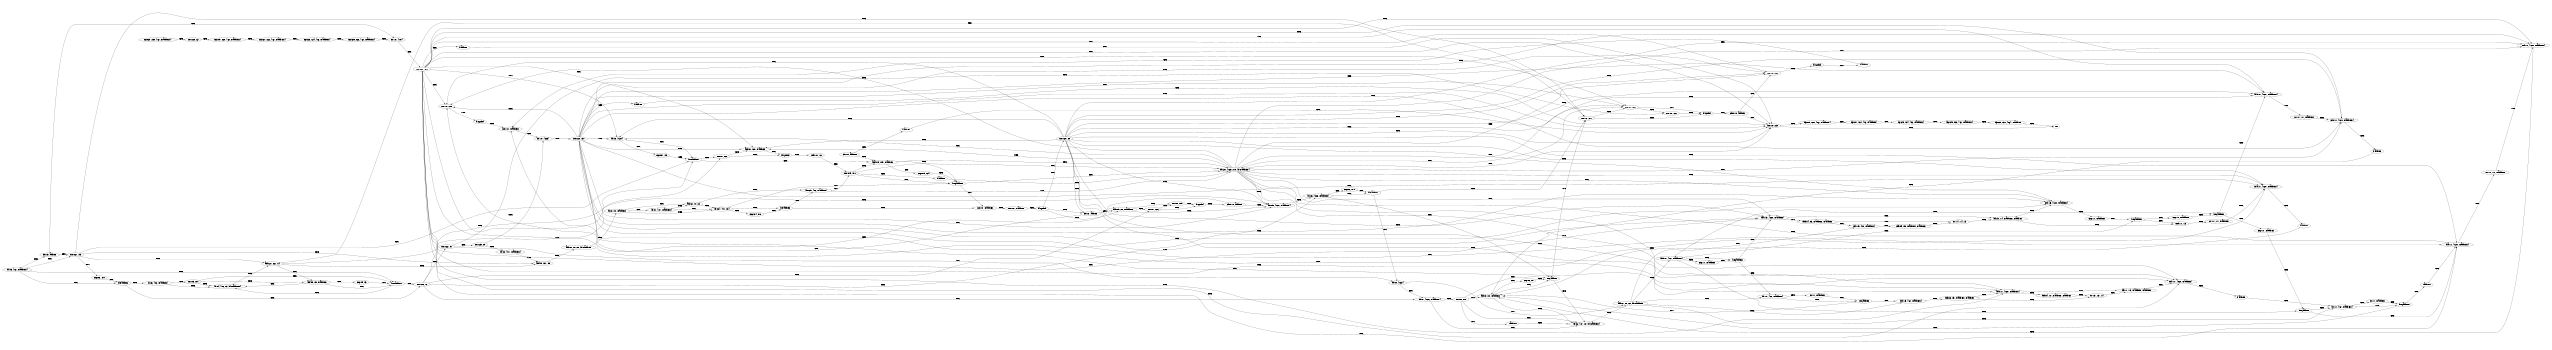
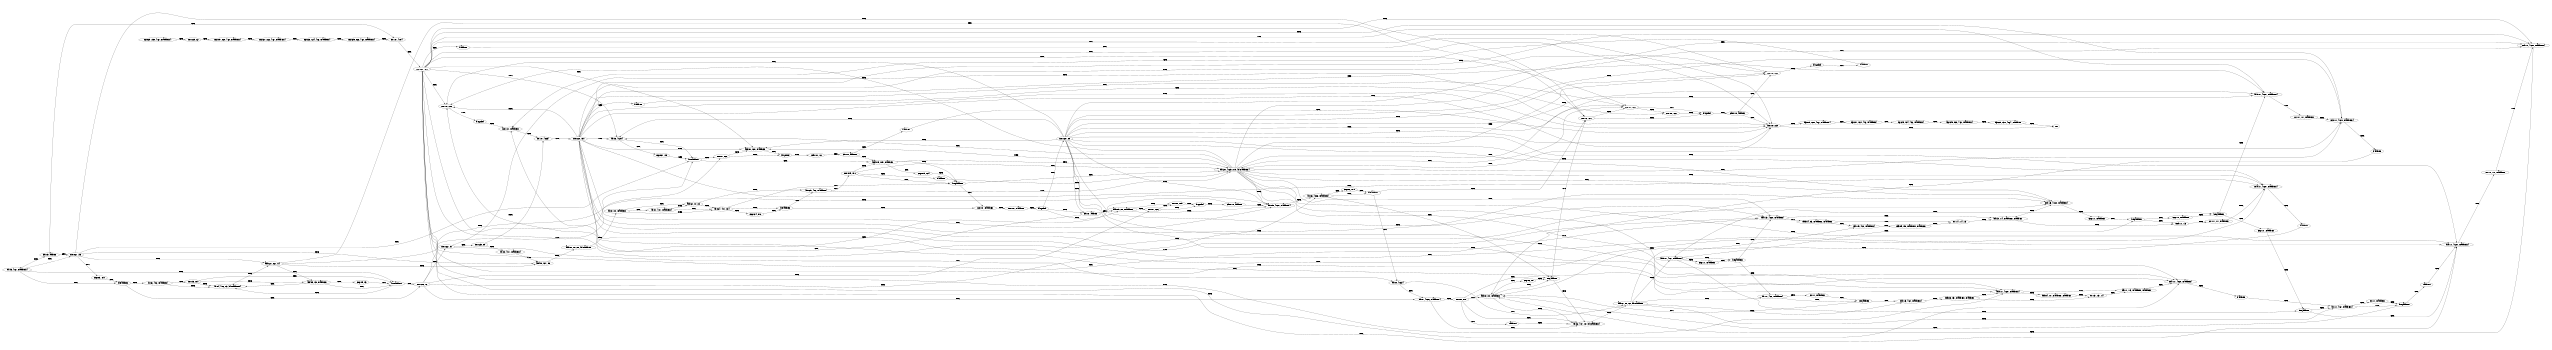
  digraph {
    rankdir=LR
    n1 [label="stp x29 , x30 , [ sp , #- address ]!"]
    n2 [label="mov x29 , sp"]
    n3 [label="stp x19 , x20 , [ sp , # address ]"]
    n4 [label="stp x21 , x22 , [ sp , # address ]"]
    n5 [label="stp x23 , x24 , [ sp , # address ]"]
    n6 [label="stp x25 , x26 , [ sp , # address ]"]
    n7 [label="str wzr , [ x0 ]"]
    n8 [label="ldr x5 , [ x2 , # address ]"]
    n9 [label="cbz x5 , address"]
    n10 [label="mov x21 , x5"]
    n11 [label="b.le address"]
    n12 [label="b.ne address"]
    n13 [label="cmp x5 , # 0"]
    n14 [label="and x0 , x21 , x0"]
    n15 [label="add x21 , x21 , x4"]
    n16 [label="b.ne address"]
    n17 [label="mov x2 , x21"]
    n18 [label="mov x26 , x2"]
    n19 [label="ldr x6 , [ x2 , # address ]"]
    n20 [label="ldr x4 , [ x6 , x3 , lsl # address ]"]
    n21 [label="mov x20 , # 0"]
    n22 [label="b address"]
    n23 [label="mov x0 , x20"]
    n24 [label="mov x0 , x20"]
    n25 [label="str x19 , [ x20 , # address ]"]
    n26 [label="ldr x3 , [ x20 ]"]
    n27 [label="add x0 , x20 , # address"]
    n28 [label="mov x1 , x20"]
    n29 [label="mov x0 , x20"]
    n30 [label="ldrb w3 , [ x20 , # address ]"]
    n31 [label="strb w3 , [ x20 , # address ]"]
    n32 [label="ldrb w1 , [ x20 , # address ]"]
    n33 [label="strb w1 , [ x20 , # address ]"]
    n34 [label="strb w1 , [ x20 , # address ]"]
    n35 [label="ldrb w1 , [ x20 , # address ]"]
    n36 [label="strb w1 , [ x20 , # address ]"]
    n37 [label="ldrb w1 , [ x20 , # address ]"]
    n38 [label="strb w1 , [ x20 , # address ]"]
    n39 [label="add x0 , x0 , x0 , lsl # address"]
    n40 [label="add x3 , x3 , # address"]
    n41 [label="mov x1 , x26"]
    n42 [label="add x19 , x19 , # address"]
    n43 [label="bl symbol"]
    n44 [label="ldp x19 , x20 , [ sp , # address ]"]
    n45 [label=ret]
    n46 [label="bl symbol"]
    n47 [label="ldr x6 , [ x26 , # address ]"]
    n48 [label="cmp x21 , x3"]
    n49 [label="bl symbol"]
    n50 [label="mov x0 , x22"]
    n51 [label="bl symbol"]
    n52 [label="ubfx x4 , x3 , # address , # address"]
    n53 [label="bfi w3 , w4 , # address , # address"]
    n54 [label="cmp w1 , # address"]
    n55 [label="ubfx x4 , x1 , # address , # address"]
    n56 [label="bfi w1 , w3 , # address , # address"]
    n57 [label="b address"]
    n58 [label="b address"]
    n59 [label="orr w1 , w1 , # address"]
    n60 [label="b address"]
    n61 [label="orr w1 , w1 , # address"]
    n62 [label="add x0 , x0 , # address"]
    n63 [label="ldp x21 , x22 , [ sp , # address ]"]
    n64 [label="mov x22 , x1"]
    n65 [label="mov x1 , x26"]
    n66 [label="ldr x7 , [ x26 , # address ]"]
    n67 [label="mov x3 , # 0"]
    n68 [label="mov x23 , x0"]
    n69 [label="ldr x8 , [ x22 ]"]
    n70 [label="mov x0 , x19"]
    n71 [label="bl symbol"]
    n72 [label="cmp x6 , # 0"]
    n73 [label="b.le address"]
    n74 [label="b.eq address"]
    n75 [label="mov x0 , # 0"]
    n76 [label="ldr x2 , [ x7 , x0 , lsl # address ]"]
    n77 [label="ldp x23 , x24 , [ sp , # address ]"]
    n78 [label="ldp x25 , x26 , [ sp , # address ]"]
    n79 [label="ldp x29 , x30 , [ sp ] , # address"]
    n80 [label="ldr x0 , [ x1 , # address ]"]
    n81 [label="str w0 , [ x23 ]"]
    n82 [label="add x2 , x8 , x2 , lsl # address"]
    n83 [label="mov x20 , # 0"]
    n84 [label="lsl x0 , x0 , # address"]
    n85 [label="ldr x1 , [ x1 , # address ]"]
    n86 [label="add x2 , x1 , x0"]
    n87 [label="ldr x24 , [ x1 , x0 ]"]
    n88 [label="ldr x25 , [ x2 , # address ]"]
    n89 [label="cmp x24 , # 0"]
    n90 [label="b.le address"]
    n91 [label="b.eq address"]
    n92 [label="mov x19 , # 0"]
    n93 [label="ldr x20 , [ x25 , x19 , lsl # address ]"]
    n94 [label="mov x1 , # address"]
    n95 [label="mov x0 , # address"]
    n96 [label="bl symbol"]
    n97 [label="b address"]
    n98 [label="cmp x5 , x3"]
    n99 [label="mov x20 , x0"]
    n100 [label="cbz x0 , address"]
    n101 [label="add x19 , x0 , # address"]
    n102 [label="mov w0 , # address"]
    n103 [label="cmp x19 , x24"]
    n104 [label="b address"]
    n105 [label="cbnz w0 , address"]
    n106 [label="uxtb w0 , w0"]
    n107 [label="cbnz w0 , address"]
    n108 [label="ldrb w1 , [ x2 , # address ]"]
    n109 [label="ldr w1 , [ x2 , # address ]"]
    n110 [label="ldrb w3 , [ x2 , # address ]"]
    n111 [label="ldrb w5 , [ x2 , # address ]"]
    n112 [label="ldr w1 , [ x2 , # address ]"]
    n113 [label="cbz w0 , address"]
    n114 [label="b address"]
    n115 [label="b address"]
    n116 [label="b address"]
    n117 [label="cmp x6 , x0"]
    n118 [label="cmp w1 , # address"]
    n119 [label="b.eq address"]
    n120 [label="b.eq address"]
    n121 [label="b.eq address"]
    n122 [label="b.eq address"]
    n123 [label="tst w1 , # address"]
    n124 [label="b.eq address"]
    n125 [label="ubfx x3 , x3 , # address , # address"]
    n126 [label="ubfx x5 , x5 , # address , # address"]
    n127 [label="tst w1 , # address"]
    n128 [label="b.eq address"]
    n129 [label="uxtb w1 , w3"]
    n130 [label="cmp w1 , # address"]
    n131 [label="cmp w1 , # address"]
    n132 [label="orr w4 , w4 , w5"]
    n133 [label="orr w3 , w3 , w4"]
    n134 [label="orr w1 , w1 , # address"]
    n135 [label="b address"]
    n1 -> n2 [label=CFG]
    n2 -> n3 [label=CFG]
    n3 -> n4 [label=CFG]
    n4 -> n5 [label=DFG]
    n5 -> n6 [label=CFG]
    n6 -> n7 [label=CFG]
    n7 -> n21 [label=CFG]
    n8 -> n9 [label=DFG]
    n8 -> n10 [label=DFG]
    n8 -> n11 [label=DFG]
    n8 -> n12 [label=DFG]
    n9 -> n7 [label=CFG]
    n9 -> n10 [label=CFG]
    n10 -> n13 [label=CFG]
    n10 -> n14 [label=DFG]
    n10 -> n15 [label=DFG]
    n10 -> n16 [label=DFG]
    n10 -> n17 [label=DFG]
    n11 -> n18 [label=CFG]
    n11 -> n19 [label=CFG]
    n12 -> n18 [label=CFG]
    n12 -> n20 [label=CFG]
    n13 -> n11 [label=CFG]
    n14 -> n39 [label=DFG]
    n15 -> n14 [label=DFG]
    n15 -> n16 [label=DFG]
    n15 -> n17 [label=DFG]
    n15 -> n40 [label=CFG]
    n16 -> n41 [label=CFG]
    n16 -> n42 [label=CFG]
    n17 -> n28 [label=CFG]
    n17 -> n43 [label=DFG]
    n18 -> n41 [label=DFG]
    n18 -> n47 [label=DFG]
    n18 -> n64 [label=CFG]
    n18 -> n65 [label=DFG]
    n18 -> n66 [label=DFG]
    n19 -> n20 [label=DFG]
    n19 -> n67 [label=CFG]
    n20 -> n15 [label=DFG]
    n21 -> n22 [label=CFG]
    n21 -> n23 [label=DFG]
    n21 -> n24 [label=DFG]
    n21 -> n25 [label=DFG]
    n21 -> n26 [label=DFG]
    n21 -> n27 [label=DFG]
    n21 -> n28 [label=DFG]
    n21 -> n29 [label=DFG]
    n21 -> n30 [label=DFG]
    n21 -> n31 [label=DFG]
    n21 -> n32 [label=DFG]
    n21 -> n33 [label=DFG]
    n21 -> n34 [label=DFG]
    n21 -> n35 [label=DFG]
    n21 -> n36 [label=DFG]
    n21 -> n37 [label=DFG]
    n21 -> n38 [label=DFG]
    n22 -> n23 [label=CFG]
    n23 -> n44 [label=CFG]
    n23 -> n45 [label=DFG]
    n24 -> n46 [label=DFG]
    n25 -> n47 [label=CFG]
    n26 -> n16 [label=DFG]
    n26 -> n48 [label=CFG]
    n27 -> n49 [label=DFG]
    n28 -> n43 [label=DFG]
    n28 -> n50 [label=CFG]
    n29 -> n51 [label=DFG]
    n30 -> n52 [label=DFG]
    n30 -> n53 [label=DFG]
    n31 -> n54 [label=CFG]
    n32 -> n55 [label=DFG]
    n32 -> n56 [label=DFG]
    n33 -> n57 [label=CFG]
    n34 -> n58 [label=CFG]
    n35 -> n59 [label=DFG]
    n36 -> n60 [label=CFG]
    n37 -> n61 [label=DFG]
    n38 -> n62 [label=CFG]
    n39 -> n84 [label=DFG]
    n40 -> n12 [label=DFG]
    n40 -> n20 [label=CFG]
    n40 -> n98 [label=CFG]
    n41 -> n27 [label=CFG]
    n41 -> n49 [label=DFG]
    n42 -> n91 [label=DFG]
    n42 -> n93 [label=DFG]
    n42 -> n103 [label=CFG]
    n43 -> n107 [label=DFG]
    n44 -> n63 [label=CFG]
    n46 -> n102 [label=CFG]
    n47 -> n72 [label=CFG]
    n47 -> n73 [label=DFG]
    n47 -> n74 [label=DFG]
    n48 -> n16 [label=CFG]
    n49 -> n106 [label=DFG]
    n50 -> n43 [label=DFG]
    n51 -> n115 [label=CFG]
    n52 -> n111 [label=CFG]
    n52 -> n132 [label=DFG]
    n53 -> n31 [label=DFG]
    n53 -> n129 [label=DFG]
    n54 -> n120 [label=CFG]
    n55 -> n133 [label=DFG]
    n56 -> n33 [label=DFG]
    n57 -> n112 [label=CFG]
    n58 -> n62 [label=CFG]
    n59 -> n36 [label=DFG]
    n60 -> n62 [label=CFG]
    n61 -> n38 [label=DFG]
    n62 -> n74 [label=DFG]
    n62 -> n76 [label=DFG]
    n62 -> n117 [label=CFG]
    n63 -> n77 [label=CFG]
    n64 -> n50 [label=DFG]
    n64 -> n68 [label=CFG]
    n64 -> n69 [label=DFG]
    n65 -> n70 [label=CFG]
    n65 -> n71 [label=DFG]
    n66 -> n75 [label=CFG]
    n66 -> n76 [label=DFG]
    n67 -> n12 [label=DFG]
    n67 -> n20 [label=DFG]
    n67 -> n40 [label=DFG]
    n68 -> n80 [label=CFG]
    n68 -> n81 [label=DFG]
    n69 -> n66 [label=CFG]
    n69 -> n82 [label=DFG]
    n70 -> n71 [label=DFG]
    n71 -> n105 [label=DFG]
    n72 -> n73 [label=CFG]
    n73 -> n17 [label=CFG]
    n73 -> n69 [label=CFG]
    n74 -> n17 [label=CFG]
    n74 -> n76 [label=CFG]
    n75 -> n62 [label=DFG]
    n75 -> n74 [label=DFG]
    n75 -> n76 [label=DFG]
    n75 -> n116 [label=CFG]
    n76 -> n82 [label=DFG]
    n77 -> n78 [label=CFG]
    n78 -> n79 [label=CFG]
    n79 -> n45 [label=CFG]
    n80 -> n14 [label=DFG]
    n81 -> n83 [label=CFG]
    n82 -> n108 [label=DFG]
    n82 -> n109 [label=DFG]
    n82 -> n110 [label=DFG]
    n82 -> n111 [label=DFG]
    n82 -> n112 [label=DFG]
    n83 -> n23 [label=DFG]
    n83 -> n24 [label=DFG]
    n83 -> n25 [label=DFG]
    n83 -> n26 [label=DFG]
    n83 -> n27 [label=DFG]
    n83 -> n28 [label=DFG]
    n83 -> n29 [label=DFG]
    n83 -> n30 [label=DFG]
    n83 -> n31 [label=DFG]
    n83 -> n32 [label=DFG]
    n83 -> n33 [label=DFG]
    n83 -> n34 [label=DFG]
    n83 -> n35 [label=DFG]
    n83 -> n36 [label=DFG]
    n83 -> n37 [label=DFG]
    n83 -> n38 [label=DFG]
    n83 -> n104 [label=CFG]
    n84 -> n85 [label=CFG]
    n84 -> n86 [label=DFG]
    n84 -> n87 [label=DFG]
    n85 -> n86 [label=DFG]
    n85 -> n87 [label=DFG]
    n86 -> n87 [label=CFG]
    n86 -> n88 [label=DFG]
    n87 -> n89 [label=CFG]
    n87 -> n90 [label=DFG]
    n87 -> n91 [label=DFG]
    n88 -> n92 [label=CFG]
    n88 -> n93 [label=DFG]
    n89 -> n90 [label=CFG]
    n90 -> n88 [label=CFG]
    n90 -> n94 [label=CFG]
    n91 -> n93 [label=CFG]
    n91 -> n94 [label=CFG]
    n92 -> n42 [label=DFG]
    n92 -> n91 [label=DFG]
    n92 -> n93 [label=DFG]
    n92 -> n97 [label=CFG]
    n93 -> n23 [label=DFG]
    n93 -> n24 [label=DFG]
    n93 -> n25 [label=DFG]
    n93 -> n26 [label=DFG]
    n93 -> n27 [label=DFG]
    n93 -> n28 [label=DFG]
    n93 -> n29 [label=DFG]
    n93 -> n30 [label=DFG]
    n93 -> n31 [label=DFG]
    n93 -> n32 [label=DFG]
    n93 -> n33 [label=DFG]
    n93 -> n34 [label=DFG]
    n93 -> n35 [label=DFG]
    n93 -> n36 [label=DFG]
    n93 -> n37 [label=DFG]
    n93 -> n38 [label=DFG]
    n94 -> n95 [label=CFG]
    n95 -> n96 [label=CFG]
    n96 -> n99 [label=DFG]
    n96 -> n100 [label=DFG]
    n96 -> n101 [label=DFG]
    n97 -> n93 [label=CFG]
    n98 -> n12 [label=CFG]
    n99 -> n23 [label=DFG]
    n99 -> n24 [label=DFG]
    n99 -> n25 [label=DFG]
    n99 -> n26 [label=DFG]
    n99 -> n27 [label=DFG]
    n99 -> n28 [label=DFG]
    n99 -> n29 [label=DFG]
    n99 -> n30 [label=DFG]
    n99 -> n31 [label=DFG]
    n99 -> n32 [label=DFG]
    n99 -> n33 [label=DFG]
    n99 -> n34 [label=DFG]
    n99 -> n35 [label=DFG]
    n99 -> n36 [label=DFG]
    n99 -> n37 [label=DFG]
    n99 -> n38 [label=DFG]
    n99 -> n100 [label=CFG]
    n100 -> n101 [label=CFG]
    n100 -> n102 [label=CFG]
    n101 -> n25 [label=DFG]
    n101 -> n65 [label=CFG]
    n101 -> n70 [label=DFG]
    n102 -> n81 [label=CFG]
    n103 -> n91 [label=CFG]
    n104 -> n23 [label=CFG]
    n105 -> n24 [label=CFG]
    n105 -> n25 [label=CFG]
-   n106 -> n92 [label=DFG]
+   n106 -> n113 [label=DFG]
    n107 -> n23 [label=CFG]
    n107 -> n29 [label=CFG]
    n108 -> n118 [label=CFG]
    n108 -> n119 [label=DFG]
    n108 -> n120 [label=DFG]
    n108 -> n121 [label=DFG]
    n108 -> n122 [label=DFG]
    n109 -> n123 [label=CFG]
    n109 -> n124 [label=DFG]
    n110 -> n125 [label=DFG]
    n111 -> n126 [label=DFG]
    n112 -> n127 [label=CFG]
    n112 -> n128 [label=DFG]
    n113 -> n42 [label=CFG]
    n113 -> n114 [label=CFG]
    n114 -> n23 [label=CFG]
    n115 -> n102 [label=CFG]
    n116 -> n76 [label=CFG]
    n117 -> n74 [label=CFG]
    n118 -> n119 [label=CFG]
    n119 -> n30 [label=CFG]
    n119 -> n109 [label=CFG]
    n120 -> n129 [label=CFG]
    n120 -> n130 [label=CFG]
    n121 -> n35 [label=CFG]
    n121 -> n131 [label=CFG]
    n122 -> n37 [label=CFG]
    n122 -> n112 [label=CFG]
    n123 -> n124 [label=CFG]
    n124 -> n62 [label=CFG]
    n124 -> n110 [label=CFG]
    n125 -> n32 [label=CFG]
    n125 -> n133 [label=DFG]
    n126 -> n132 [label=DFG]
    n127 -> n128 [label=CFG]
    n128 -> n62 [label=CFG]
    n128 -> n135 [label=CFG]
    n129 -> n134 [label=DFG]
    n130 -> n121 [label=CFG]
    n131 -> n122 [label=CFG]
    n132 -> n53 [label=DFG]
    n133 -> n56 [label=DFG]
    n134 -> n34 [label=DFG]
    n135 -> n37 [label=CFG]
  }
